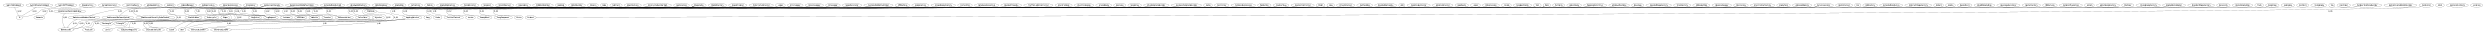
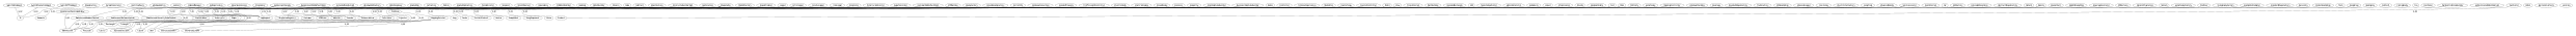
  strict graph {
    fontname="Liberation Mono"
    node [fontname="Liberation Mono"]
    edge [fontname="Liberation Mono" weight=0.0070921985815602835]
    SwitchOnCommand
    TV
    ShapeFactory
    CaramelDecorator
    ElectricWheels
    WindowsButton
    HasCard
    CommandManager
    AndExpression
    BinaryExpression
    Originator
    Memento
    BankAccountNumberChecker
    BankAccount
    n15 [label=ExtendedSingleton8]
    WindowsGUIFactory
    RobotEngineer
    EnemyShip
    CarFactory
    BankAccountWelcomeWindow
    Modulo
    EnemyShipFactory
    PizzaDirector
    SongList
    StockObserver
    StockGrabber
    Dependency
    OldRobotBuilder
    GasBody
    RobotBuilder
    Tobacco
    Game
    BankAccountBalanceSystem
    Subtract
    EmailService
    MotorcycleBuilderImpl
    Motorcycle
    Application
    BankAccountSecurityCodeChecker
    Shape
    Position
    MacGUIFactory
    ShapeProducer
    Singleton
    SingletonRegistry
    MotorcycleDirector
    BankAccountDAODefaultImpl
    Logger
    LogRequest
    SugarDecorator
    CustomerDAODefaultImpl
    Customer
    ATMMachine
    ATMState
    EnemyFactory
    GroundEnemyFactory
    CorrectPin
    DatabaseConnection
    ShapeCache
    Rectangle
    Triangle
    Circle
    RoundedTriangle
    TrafficLightController
    ElectricBody
    ElectricEngine
    GroundEnemy
    Espresso
    SongArray
    BlogTemplateBuilder
    Website
    Radio
    Controller
    ErrorLogger
    SwitchChannelCommand
    TerminalExpression
    MacButton
    CounterView
    Counter
    Model
    MVAssociation
    ProxyInternet
    MacCheckBox
    RoundedRectangle
    BusinessTemplateBuilder
    Add
    TaxHolidayVisitor
    WebsiteDirector
    GasWheels
    Liquor
    OrExpression
    SwitchOffCommand
    Divide
    SongHashtable
    Test
    Calculator
    Injector
    InjectableClient
    Client
    Multiply
    WaterEnemy
    MappingService
    UserLocationDTO
    UserCreationDTO
    User
    WindowsCheckBox
    Beverage
    RoundedShapeFactory
    TruckFactory
    MappingController
    UFOEnemyShip
    AdvancedLogger
    DiscJockey
    Song
    ElectricCarFactory
    EnemyTank
    AdvancedRemote
    ServiceLocator
    Cache
    InitialContext
    RealInternet
    BankAccountFacade
    Car
    ConsoleLogger
    DAOFactory
    FileLogger
    ExtendedSingleton
    AbstractShapeFactory
    NoCard
    Remote
    Device
    Basketball
    BigUFOEnemyShip
    BeverageDecorator
-   GasCarFactory
    SMSService
    DataConfiguration
    NoCash
    WaterEnemyFactory
    ChatUser
    FlyingEnemyFactory
    EnemyRobotAdapter
    EnemyRobot
    StandardShapeFactory
    Necessity
    RocketEnemyShip
    Truck
    SongGroup
    SongComponent
    View
    GasEngine
    Football
    FlyingEnemy
    Tea
    CareTaker
    MargheritaPizzaBuilder
    Pizza
    SophisticatedRobotBuilder
    ChatRoom
    TaxVisitor
    Product
    CounterController
    Robot
    Main
    ApplicationTests
    Location
    SwitchOnCommand -- TV [label="0,02" weight=0.02127659574468085]
    Originator -- Memento [label="0,01"]
    BankAccountNumberChecker -- BankAccount [label="0,01"]
    BankAccountWelcomeWindow -- BankAccount [label="0,01" weight=0.014184397163120567]
    StockObserver -- StockGrabber [label="0,03" weight=0.028368794326241134]
    BankAccountBalanceSystem -- BankAccount [label="0,03" weight=0.028368794326241134]
    MotorcycleBuilderImpl -- Motorcycle [label="0,03" weight=0.028368794326241134]
    BankAccountSecurityCodeChecker -- BankAccount [label="0,01"]
    Shape -- Position [label="0,01"]
-   ShapeProducer -- Singleton [label="0,01" weight=0.014184397163120567]
+   ShapeProducer -- LogRequest [label="0,01" weight=0.014184397163120567]
    Singleton -- SingletonRegistry [label="0,01" weight=0.014184397163120567]
    BankAccountDAODefaultImpl -- BankAccount [label="0,01" weight=0.014184397163120567]
    Logger -- LogRequest [label="0,01"]
    CustomerDAODefaultImpl -- Customer [label="0,02" weight=0.02127659574468085]
    ATMMachine -- ATMState [label="0,03" weight=0.028368794326241134]
    ShapeCache -- Shape [label="7,01"]
    ShapeCache -- Rectangle [label="0,02" weight=0.02127659574468085]
    ShapeCache -- Triangle [label="0,02" weight=0.02127659574468085]
    ShapeCache -- Circle [label="0,02" weight=0.02127659574468085]
    BlogTemplateBuilder -- Website [label="0,02" weight=0.02127659574468085]
    ErrorLogger -- LogRequest [label="0,01"]
    SwitchChannelCommand -- TV [label="0,04" weight=0.03546099290780142]
    CounterView -- Counter [label="0,01"]
    Model -- MVAssociation [label="0,01"]
    BusinessTemplateBuilder -- Website [label="0,02" weight=0.02127659574468085]
    SwitchOffCommand -- TV [label="0,02" weight=0.02127659574468085]
    Test -- Calculator [label="0,02" weight=0.02127659574468085]
    Injector -- InjectableClient [label="0,01" weight=0.014184397163120567]
    Injector -- Client [label="0,01" weight=0.014184397163120567]
    MappingService -- UserLocationDTO [label="0,03" weight=0.028368794326241134]
    MappingService -- UserCreationDTO [label="0,06" weight=0.05673758865248227]
    MappingService -- User [label="0,04" weight=0.0425531914893617]
    MappingController -- MappingService [label="0,01" weight=0.014184397163120567]
    DiscJockey -- Song [label="0,01"]
    ServiceLocator -- Cache [label="0,01" weight=0.014184397163120567]
    ServiceLocator -- InitialContext [label="0,01"]
    BankAccountFacade -- BankAccountNumberChecker [label="0,01" weight=0.014184397163120567]
    BankAccountFacade -- BankAccountBalanceSystem [label="0,02" weight=0.02127659574468085]
    BankAccountFacade -- BankAccountSecurityCodeChecker [label="0,01" weight=0.014184397163120567]
    ConsoleLogger -- LogRequest [label="0,01"]
    FileLogger -- LogRequest [label="0,01" weight=0.014184397163120567]
    Remote -- Device [label="0,12" weight=0.12056737588652482]
    EnemyRobotAdapter -- EnemyRobot [label="0,02" weight=0.02127659574468085]
    SongGroup -- SongComponent [label="0,01" weight=0.014184397163120567]
    View -- MVAssociation [label="0,01"]
    MargheritaPizzaBuilder -- Pizza [label="8,03" weight=0.028368794326241134]
    ChatRoom -- User [label="0,01"]
    TaxVisitor -- Product [label="0,06" weight=0.014184397163120567]
    CounterController -- Counter [label="0,01" weight=0.014184397163120567]
    Main -- Injector [label="0,02" weight=0.02127659574468085]
    Main -- Client [label="0,02" weight=0.02127659574468085]
  }
